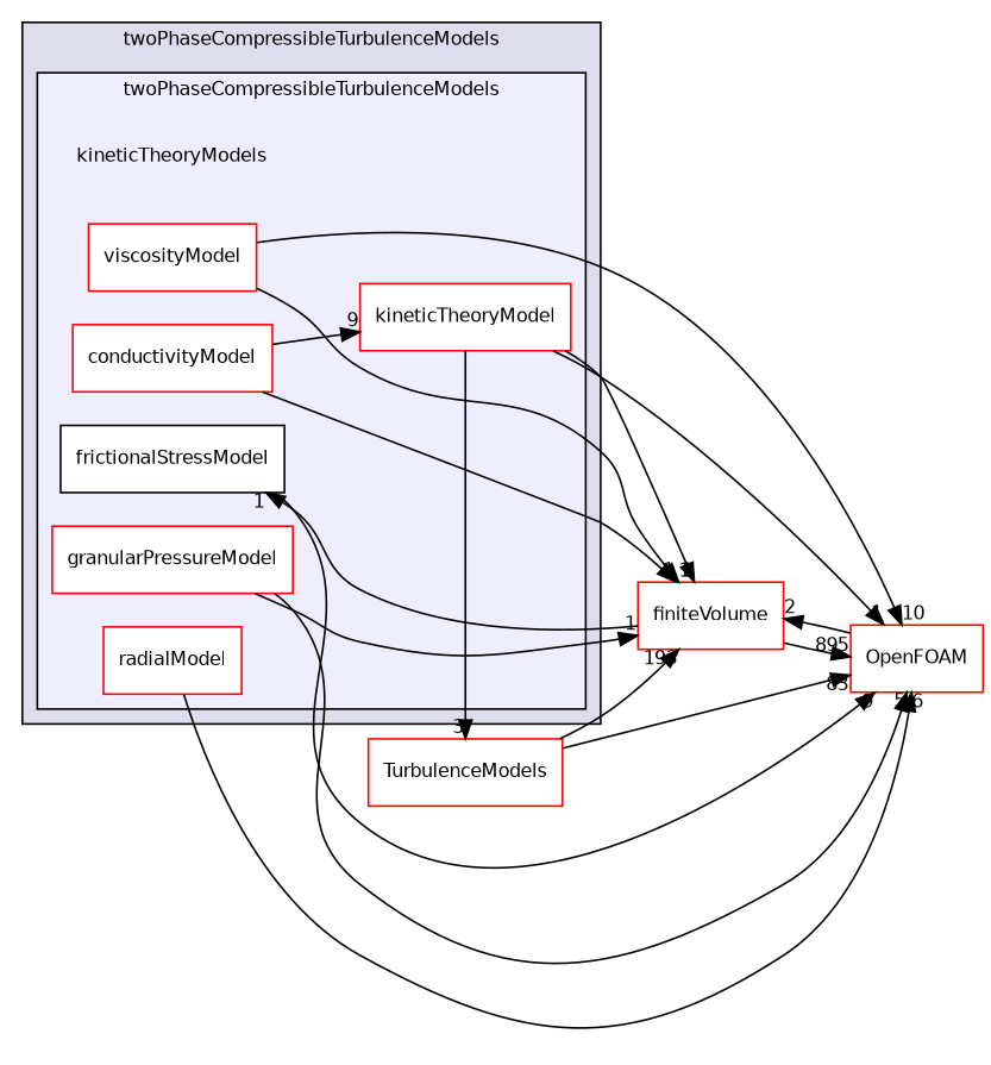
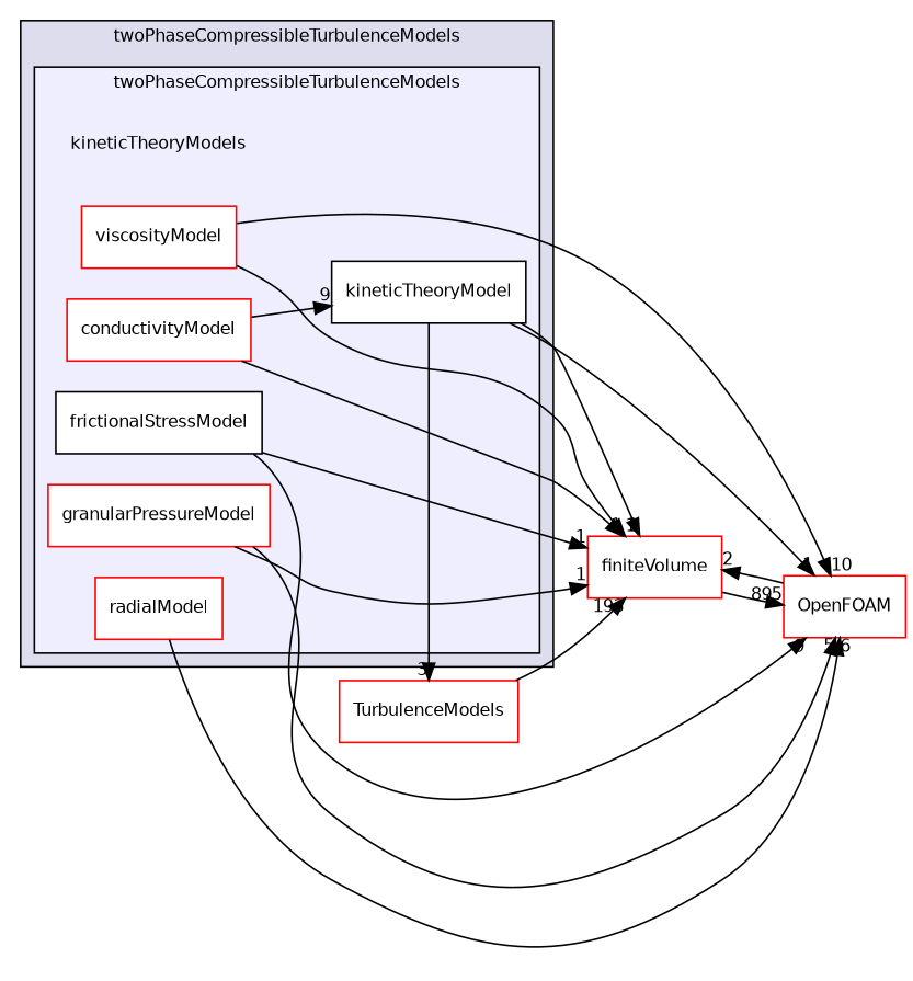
  digraph {
    compound=true
    rankdir=LR
    node [fontname=Helvetica fontsize=10 shape=box color=red fillcolor=white style=filled]
    edge [headlabel=1 labeldistance=1.5 labelfontname=Helvetica labelfontsize=10]
    n1 [label=kineticTheoryModels shape=plaintext color="" fillcolor="" style=""]
    n2 [label=conductivityModel]
    n3 [color=black label=frictionalStressModel]
    n4 [label=granularPressureModel]
-   n5 [label=kineticTheoryModel]
+   n5 [color=black label=kineticTheoryModel]
    n6 [label=radialModel]
    n7 [label=viscosityModel]
    n8 [label=finiteVolume fillcolor="" style=""]
    n9 [label=OpenFOAM fillcolor="" style=""]
    n10 [label=TurbulenceModels fillcolor="" style=""]
    subgraph cluster_1 {
      bgcolor="#ddddee"
      fontname=Helvetica
      fontsize=10
      label=twoPhaseCompressibleTurbulenceModels
      pencolor=black
      subgraph cluster_2 {
        bgcolor="#eeeeff"
        fontname=Helvetica
        fontsize=10
        label=twoPhaseCompressibleTurbulenceModels
        pencolor=black
        n1
        n2
        n3
        n4
        n5
        n6
        n7
      }
    }
    n2 -> n5 [headlabel=9]
    n2 -> n8
-   n8 -> n3
+   n3 -> n8
    n3 -> n9 [headlabel=9]
    n4 -> n8
    n4 -> n9 [headlabel=5]
    n5 -> n8
    n5 -> n9
    n5 -> n10 [headlabel=3]
    n6 -> n9 [headlabel=6]
    n7 -> n8
    n7 -> n9 [headlabel=10]
    n8 -> n9 [headlabel=895]
    n9 -> n8 [headlabel=2]
    n10 -> n8 [headlabel=193]
-   n10 -> n9 [headlabel=83]
  }
